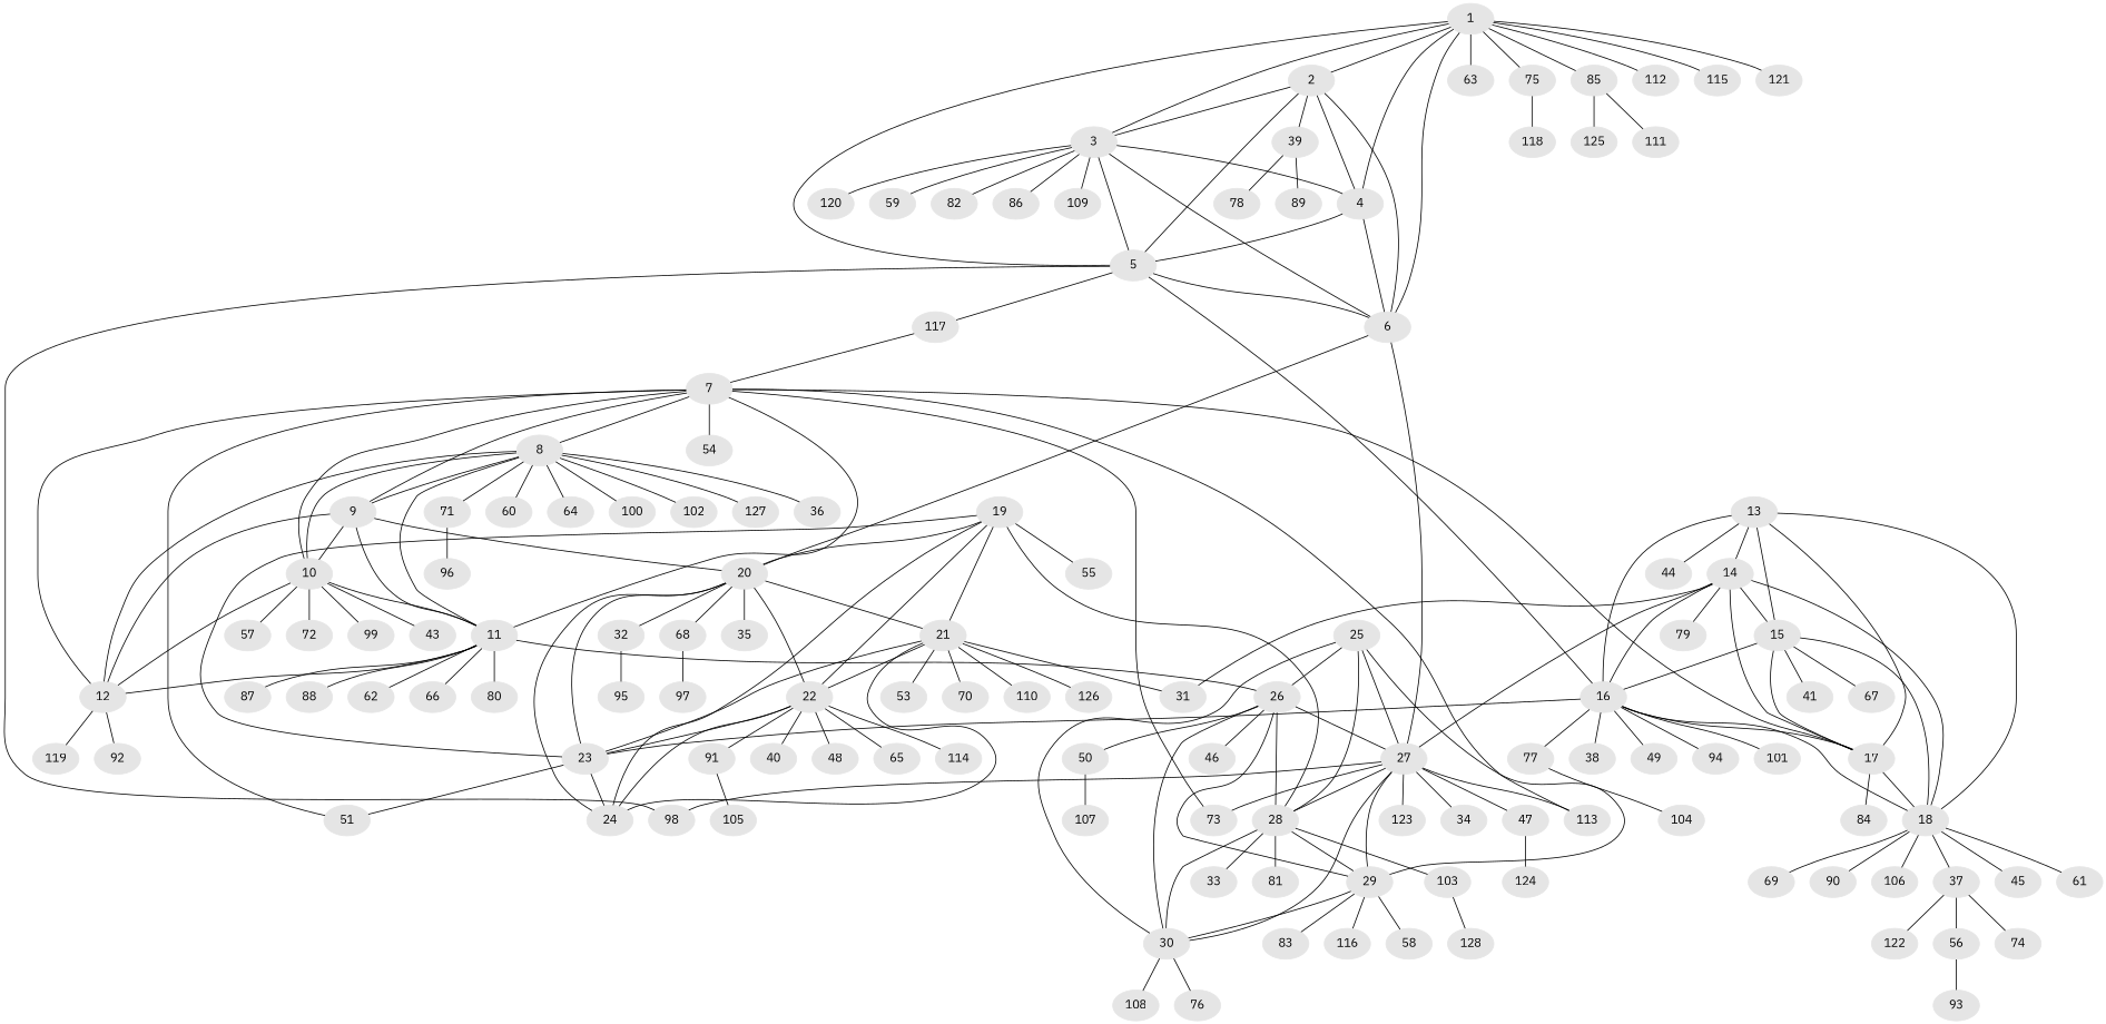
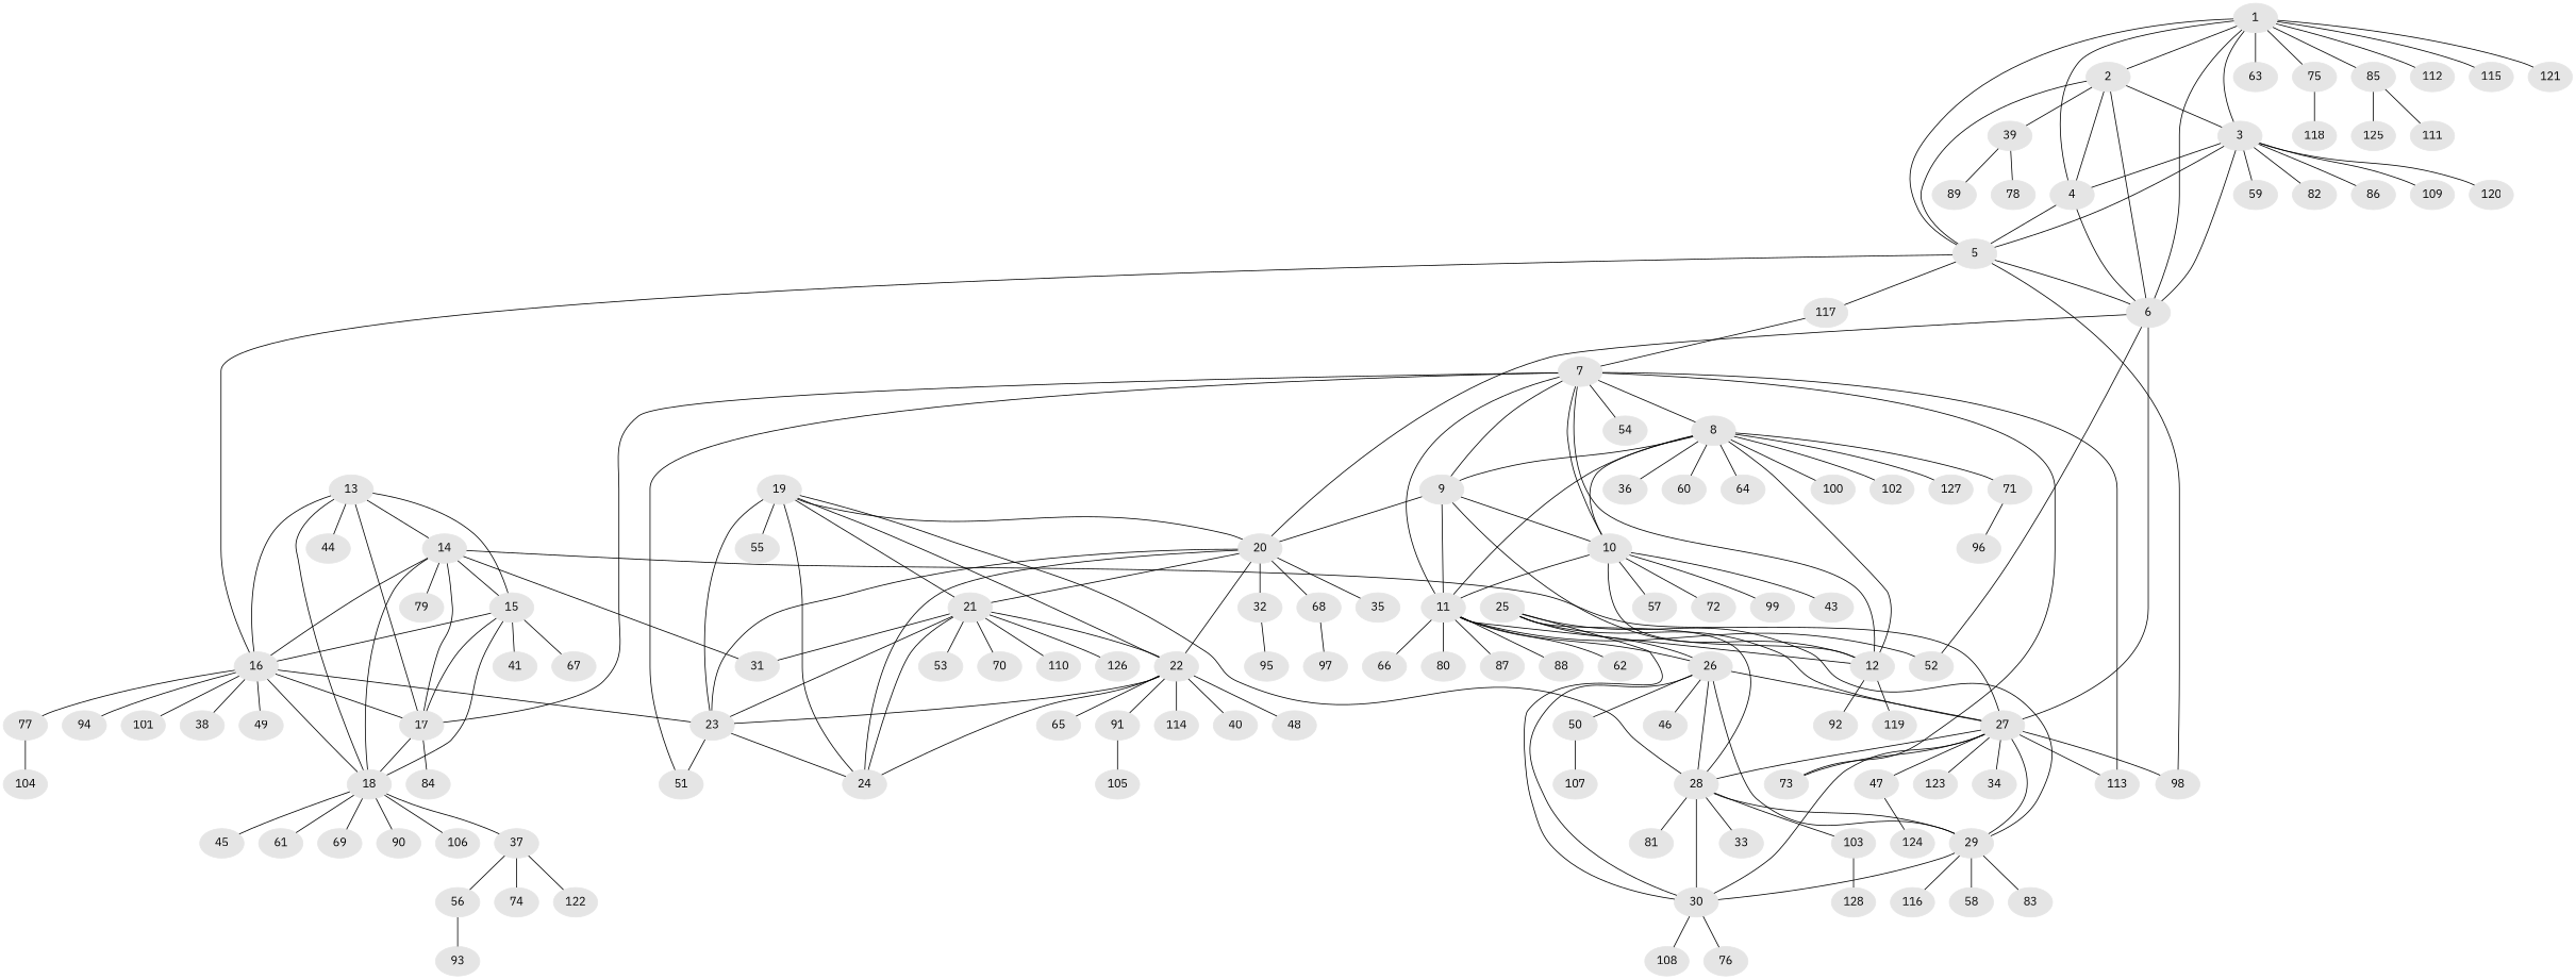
  graph {
    fontname="IBM Plex Sans"
    node [color=gray90 fontname="IBM Plex Sans" style=filled]
    edge [fontname="IBM Plex Sans"]
    1
    2
    3
    4
    5
    6
    63
    75
    85
    112
    115
    121
    39
    59
    82
    86
    109
    120
    16
    98
    117
    20
    27
+   52
    118
    111
    125
    78
    89
    7
    8
    9
    10
    11
    12
    17
    51
    54
    73
    113
    18
    23
    38
    49
    77
    94
    101
    21
    22
    24
    32
    35
    68
    28
    29
    30
    34
    47
    123
    36
    60
    64
    71
    100
    102
    127
    43
    57
    72
    99
    26
    62
    66
    80
    87
    88
    92
    119
    84
    96
    46
    50
    13
    14
    15
    44
    31
    79
    41
    67
    37
    45
    61
    69
    90
    106
    104
    56
    74
    122
    19
    55
    53
    70
    110
    126
    40
    48
    65
    91
    114
    33
    81
    103
    95
    97
    105
    25
    58
    83
    116
    76
    108
    107
    124
    128
    93
    1 -- 2
    1 -- 3
    1 -- 4
    1 -- 5
    1 -- 6
    1 -- 63
    1 -- 75
    1 -- 85
    1 -- 112
    1 -- 115
    1 -- 121
    2 -- 3
    2 -- 4
    2 -- 5
    2 -- 6
    2 -- 39
    3 -- 4
    3 -- 5
    3 -- 6
    3 -- 59
    3 -- 82
    3 -- 86
    3 -- 109
    3 -- 120
    4 -- 5
    4 -- 6
    5 -- 6
    5 -- 16
    5 -- 98
    5 -- 117
    6 -- 20
    6 -- 27
+   6 -- 52
    75 -- 118
    85 -- 111
    85 -- 125
    39 -- 78
    39 -- 89
    16 -- 17
    16 -- 18
    16 -- 23
    16 -- 38
    16 -- 49
    16 -- 77
    16 -- 94
    16 -- 101
    117 -- 7
    20 -- 23
    20 -- 21
    20 -- 22
    20 -- 24
    20 -- 32
    20 -- 35
    20 -- 68
    27 -- 98
    27 -- 73
    27 -- 113
    27 -- 28
    27 -- 29
    27 -- 30
    27 -- 34
    27 -- 47
    27 -- 123
    7 -- 8
    7 -- 9
    7 -- 10
    7 -- 11
    7 -- 12
    7 -- 17
    7 -- 51
    7 -- 54
    7 -- 73
    7 -- 113
    8 -- 9
    8 -- 10
    8 -- 11
    8 -- 12
    8 -- 36
    8 -- 60
    8 -- 64
    8 -- 71
    8 -- 100
    8 -- 102
    8 -- 127
    9 -- 20
    9 -- 10
    9 -- 11
    9 -- 12
    10 -- 11
    10 -- 12
    10 -- 43
    10 -- 57
    10 -- 72
    10 -- 99
+   11 -- 52
    11 -- 12
    11 -- 26
    11 -- 62
    11 -- 66
    11 -- 80
    11 -- 87
    11 -- 88
    12 -- 92
    12 -- 119
    17 -- 18
    17 -- 84
    18 -- 37
    18 -- 45
    18 -- 61
    18 -- 69
    18 -- 90
    18 -- 106
    23 -- 51
    23 -- 24
    77 -- 104
    21 -- 23
    21 -- 22
    21 -- 24
    21 -- 31
    21 -- 53
    21 -- 70
    21 -- 110
    21 -- 126
    22 -- 23
    22 -- 24
    22 -- 40
    22 -- 48
    22 -- 65
    22 -- 91
    22 -- 114
    32 -- 95
    68 -- 97
    28 -- 29
    28 -- 30
    28 -- 33
    28 -- 81
    28 -- 103
    29 -- 30
    29 -- 58
    29 -- 83
    29 -- 116
    30 -- 76
    30 -- 108
    47 -- 124
    71 -- 96
    26 -- 27
    26 -- 28
    26 -- 29
    26 -- 30
    26 -- 46
    26 -- 50
    50 -- 107
    13 -- 16
    13 -- 17
    13 -- 18
    13 -- 14
    13 -- 15
    13 -- 44
    14 -- 16
    14 -- 27
    14 -- 17
    14 -- 18
    14 -- 15
    14 -- 31
    14 -- 79
    15 -- 16
    15 -- 17
    15 -- 18
    15 -- 41
    15 -- 67
    37 -- 56
    37 -- 74
    37 -- 122
    56 -- 93
    19 -- 20
    19 -- 23
    19 -- 21
    19 -- 22
    19 -- 24
    19 -- 28
    19 -- 55
    91 -- 105
    103 -- 128
    25 -- 27
    25 -- 28
    25 -- 29
    25 -- 30
    25 -- 26
  }
